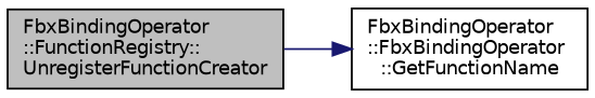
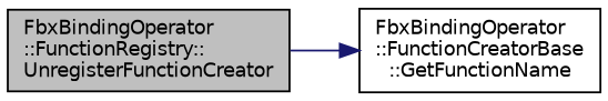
  digraph {
    rankdir=LR
    node [color=black fontname=Helvetica fontsize=10 shape=record style=filled]
    n1 [fillcolor=grey75 fontcolor=black height=0.2 label="FbxBindingOperator\l::FunctionRegistry::\lUnregisterFunctionCreator" width=0.4]
-   n2 [fillcolor=white height=0.2 label="FbxBindingOperator\l::FbxBindingOperator\l::GetFunctionName" width=0.4]
+   n2 [fillcolor=white height=0.2 label="FbxBindingOperator\l::FunctionCreatorBase\l::GetFunctionName" width=0.4]
    n1 -> n2 [color=midnightblue fontname=Helvetica fontsize=10 labelfontname=Helvetica labelfontsize=10 style=solid]
  }
